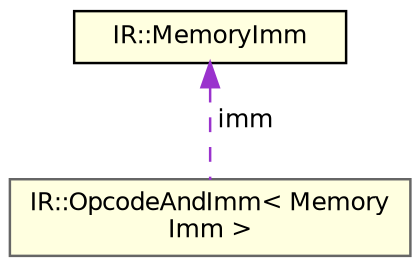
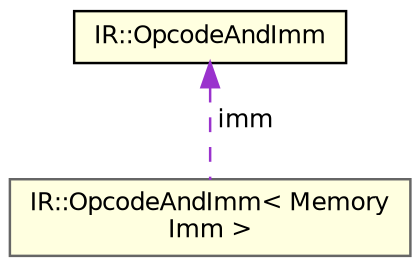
  digraph {
    node [fillcolor=lightyellow fontname=Helvetica fontsize=10 shape=record style=filled]
    n1 [color=gray40 fontcolor=black height=0.2 label="IR::OpcodeAndImm\< Memory\lImm \>" width=0.4]
-   n2 [color=black height=0.2 label="IR::MemoryImm" width=0.4]
+   n2 [color=black height=0.2 label="IR::OpcodeAndImm" width=0.4]
    n2 -> n1 [color=darkorchid3 dir=back fontname=Helvetica fontsize=10 label=" imm" labelfontname=Helvetica labelfontsize=10 style=dashed]
  }
